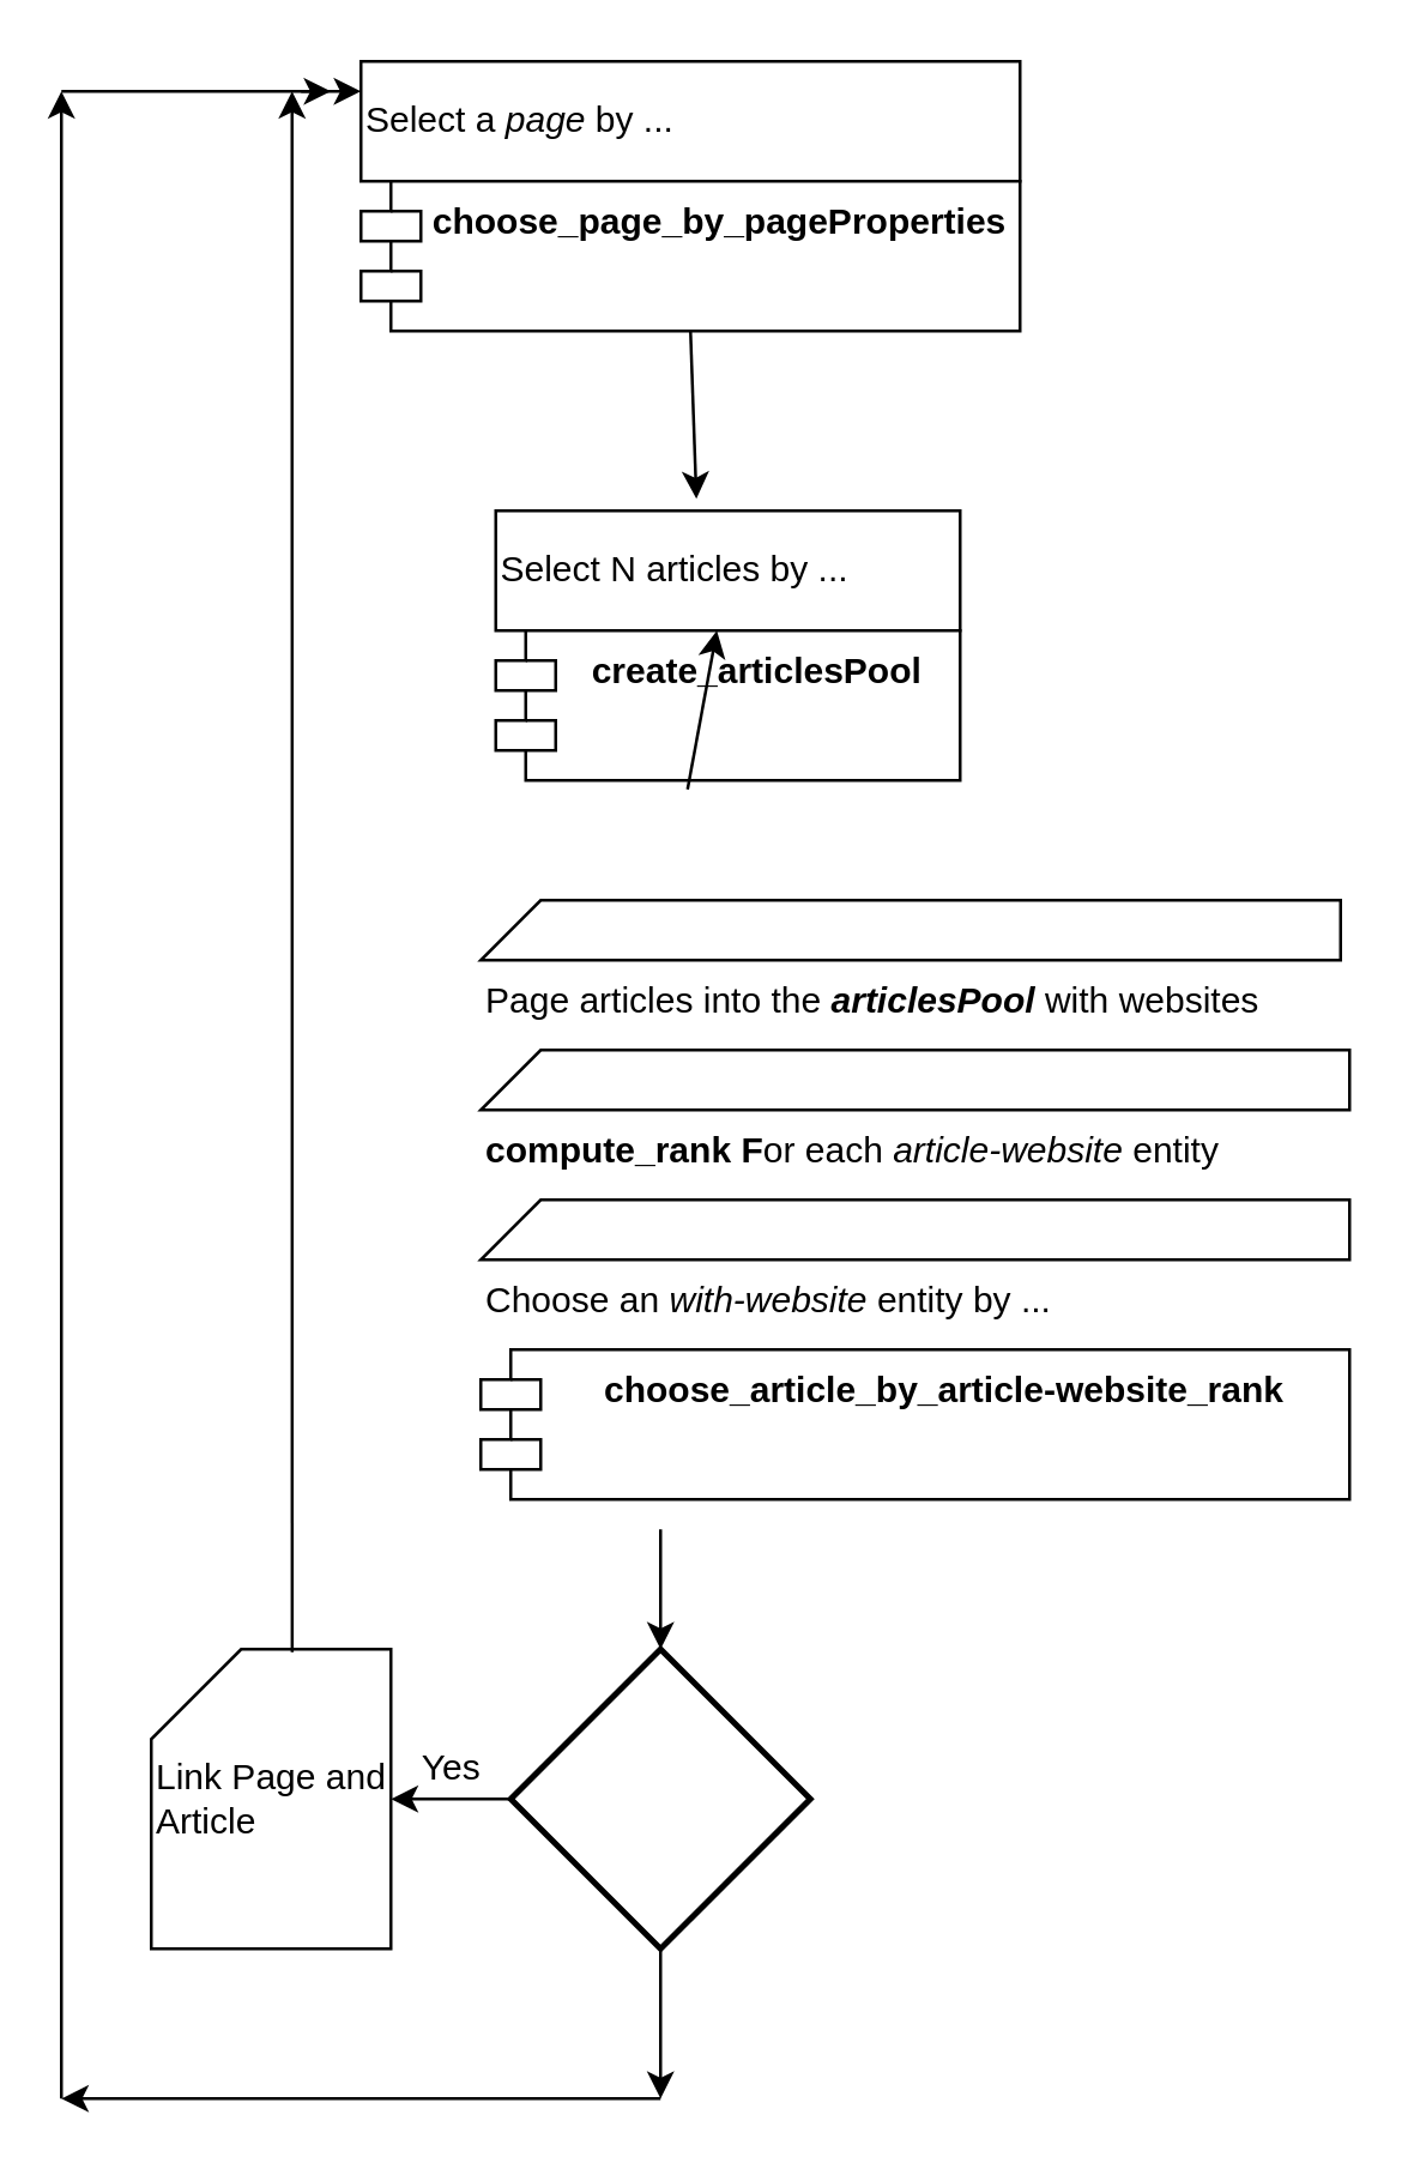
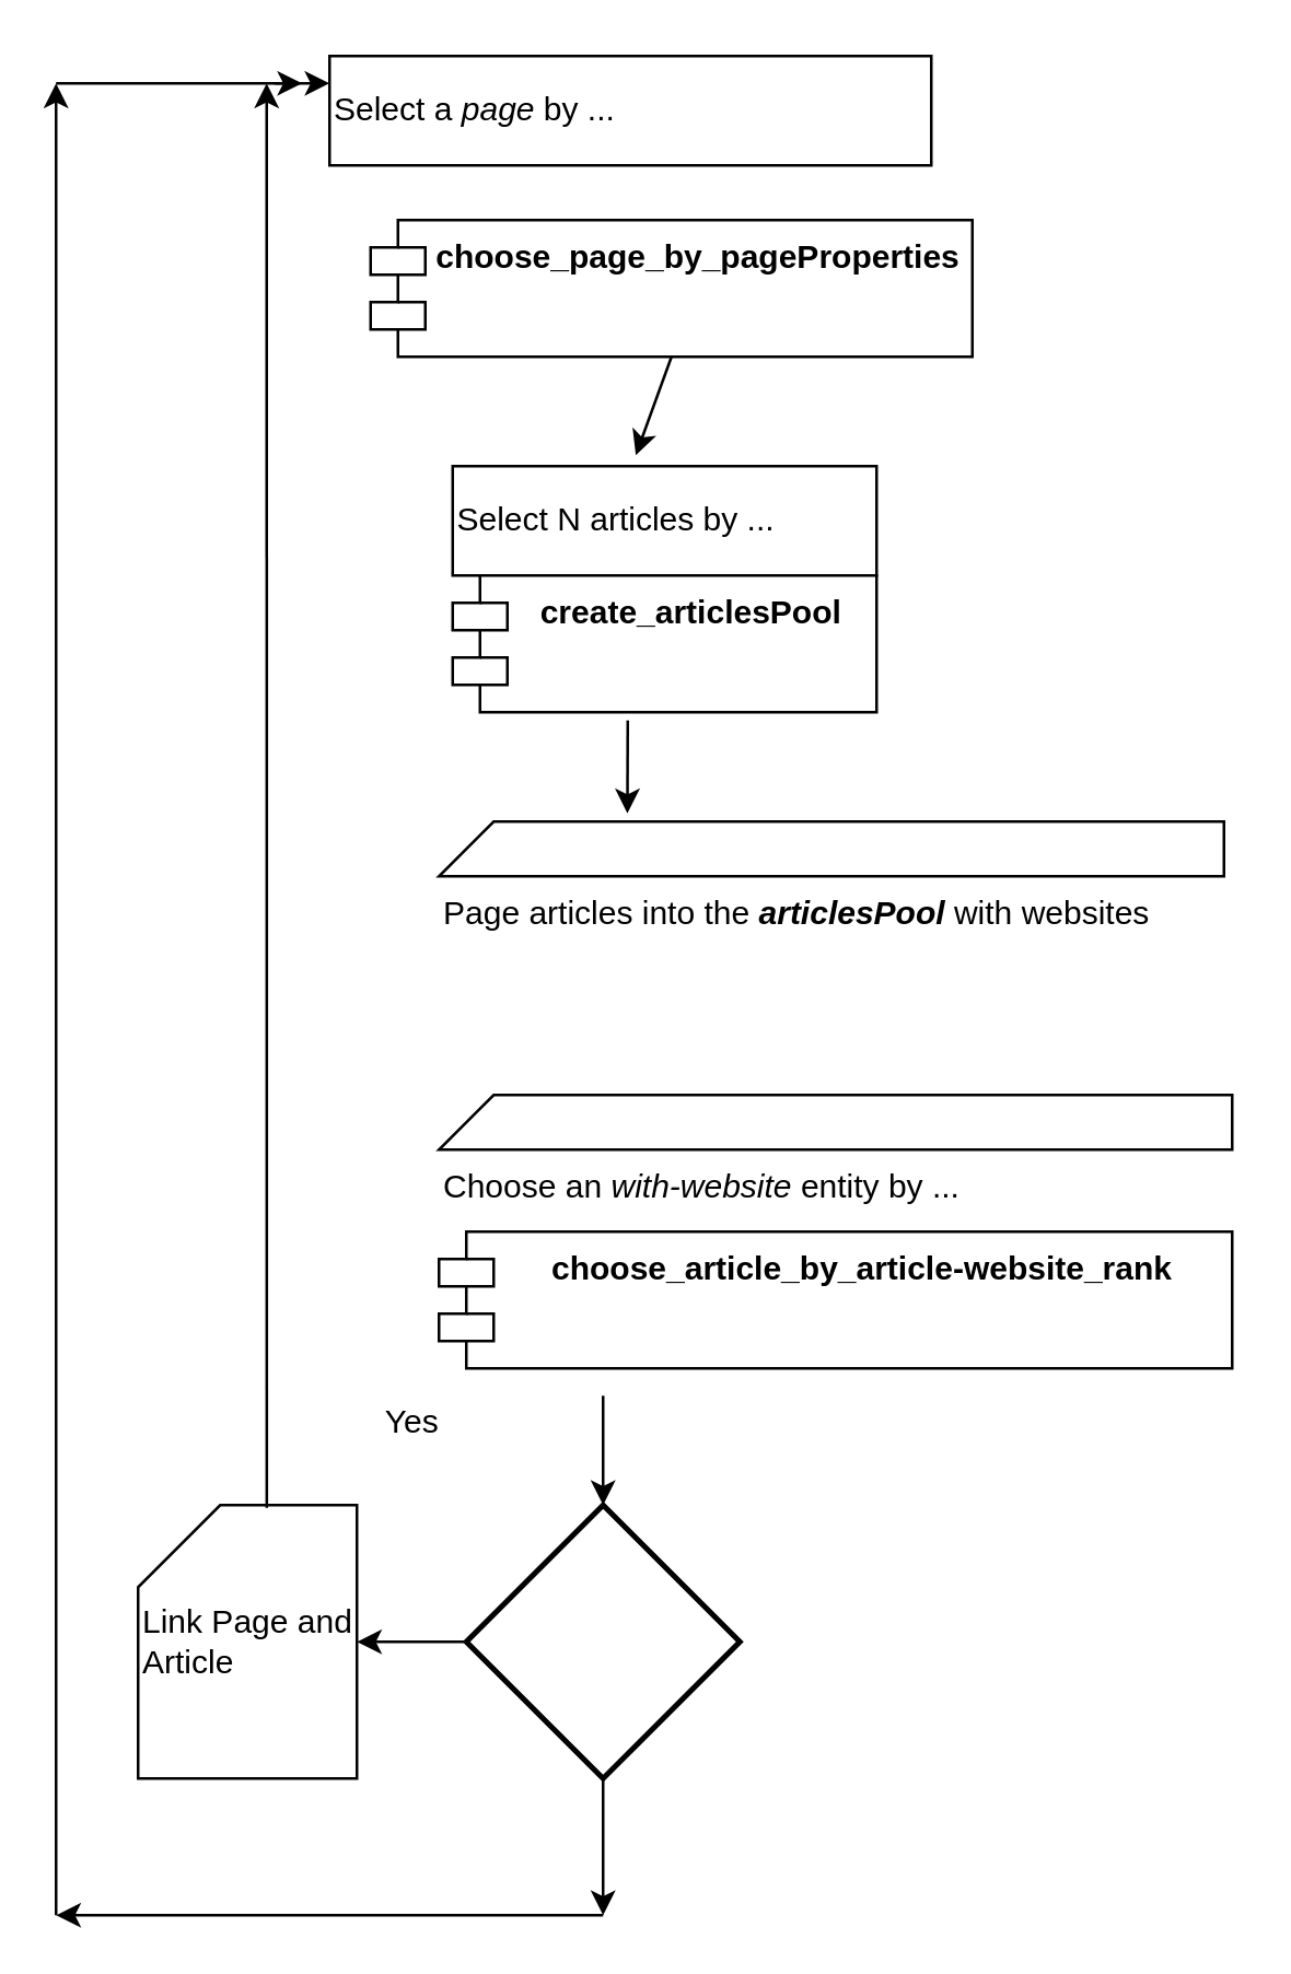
  <mxCell id="0" />
  <mxCell id="1" parent="0" />
  <mxCell id="2" value="Select a &lt;i&gt;page &lt;/i&gt;by ..." style="html=1;align=left;" vertex="1" parent="1"><mxGeometry x="120" y="20" width="220" height="40" as="geometry" /></mxCell>
- <mxCell id="3" value="choose_page_by_pageProperties" style="shape=module;align=left;spacingLeft=20;align=center;verticalAlign=top;fontStyle=1" vertex="1" parent="1"><mxGeometry x="120" y="60" width="220" height="50" as="geometry" /></mxCell>
+ <mxCell id="3" value="choose_page_by_pageProperties" style="shape=module;align=left;spacingLeft=20;align=center;verticalAlign=top;fontStyle=1" vertex="1" parent="1"><mxGeometry x="135" y="80" width="220" height="50" as="geometry" /></mxCell>
  <mxCell id="4" value="Select N articles by ..." style="html=1;align=left;" vertex="1" parent="1"><mxGeometry x="165" y="170" width="155" height="40" as="geometry" /></mxCell>
  <mxCell id="5" value="create_articlesPool" style="shape=module;align=left;spacingLeft=20;align=center;verticalAlign=top;fontStyle=1" vertex="1" parent="1"><mxGeometry x="165" y="210" width="155" height="50" as="geometry" /></mxCell>
  <mxCell id="6" value="" style="group" vertex="1" connectable="0" parent="1"><mxGeometry x="160" y="300" width="290" height="200" as="geometry" /></mxCell>
  <mxCell id="7" value="Page articles into the &lt;b&gt;&lt;i&gt;articlesPool &lt;/i&gt;&lt;/b&gt;with websites" style="verticalLabelPosition=bottom;verticalAlign=top;html=1;shape=card;whiteSpace=wrap;size=20;arcSize=12;align=left;" vertex="1" parent="6"><mxGeometry width="287" height="20" as="geometry" /></mxCell>
- <mxCell id="8" value="&lt;b&gt;compute_rank F&lt;/b&gt;or each &lt;i&gt;article-website&lt;/i&gt; entity" style="verticalLabelPosition=bottom;verticalAlign=top;html=1;shape=card;whiteSpace=wrap;size=20;arcSize=12;align=left;" vertex="1" parent="6"><mxGeometry y="50" width="290" height="20" as="geometry" /></mxCell>
  <mxCell id="9" value="Choose an &lt;i&gt;with-website&lt;/i&gt; entity by ...&amp;nbsp;" style="verticalLabelPosition=bottom;verticalAlign=top;html=1;shape=card;whiteSpace=wrap;size=20;arcSize=12;align=left;" vertex="1" parent="6"><mxGeometry y="100" width="290" height="20" as="geometry" /></mxCell>
  <mxCell id="10" value="choose_article_by_article-website_rank" style="shape=module;align=left;spacingLeft=20;align=center;verticalAlign=top;fontStyle=1" vertex="1" parent="6"><mxGeometry y="150" width="290" height="50" as="geometry" /></mxCell>
  <mxCell id="11" value="" style="endArrow=classic;html=1;exitX=0.5;exitY=1;exitDx=0;exitDy=0;entryX=0.432;entryY=-0.1;entryDx=0;entryDy=0;entryPerimeter=0;" edge="1" parent="1" source="3" target="4"><mxGeometry width="50" height="50" relative="1" as="geometry"><mxPoint x="400" y="230" as="sourcePoint" /><mxPoint x="450" y="180" as="targetPoint" /></mxGeometry></mxCell>
- <mxCell id="12" value="" style="endArrow=classic;html=1;exitX=0.413;exitY=1.06;exitDx=0;exitDy=0;exitPerimeter=0;" edge="1" parent="1" source="5" target="4"><mxGeometry width="50" height="50" relative="1" as="geometry"><mxPoint x="400" y="230" as="sourcePoint" /><mxPoint x="229" y="290" as="targetPoint" /></mxGeometry></mxCell>
+ <mxCell id="12" value="" style="endArrow=classic;html=1;exitX=0.413;exitY=1.06;exitDx=0;exitDy=0;exitPerimeter=0;entryX=0.24;entryY=-0.15;entryDx=0;entryDy=0;entryPerimeter=0;" edge="1" parent="1" source="5" target="7"><mxGeometry width="50" height="50" relative="1" as="geometry"><mxPoint x="400" y="230" as="sourcePoint" /><mxPoint x="229" y="290" as="targetPoint" /></mxGeometry></mxCell>
  <mxCell id="13" value="" style="strokeWidth=2;html=1;shape=mxgraph.flowchart.decision;whiteSpace=wrap;align=left;" vertex="1" parent="1"><mxGeometry x="170" y="550" width="100" height="100" as="geometry" /></mxCell>
  <mxCell id="14" value="" style="endArrow=classic;html=1;entryX=0.5;entryY=0;entryDx=0;entryDy=0;entryPerimeter=0;" edge="1" parent="1" target="13"><mxGeometry width="50" height="50" relative="1" as="geometry"><mxPoint x="220" y="510" as="sourcePoint" /><mxPoint x="450" y="280" as="targetPoint" /></mxGeometry></mxCell>
  <mxCell id="15" value="Link Page and Article" style="shape=card;whiteSpace=wrap;html=1;align=left;" vertex="1" parent="1"><mxGeometry x="50" y="550" width="80" height="100" as="geometry" /></mxCell>
  <mxCell id="16" value="" style="endArrow=classic;html=1;exitX=0;exitY=0.5;exitDx=0;exitDy=0;exitPerimeter=0;entryX=1;entryY=0.5;entryDx=0;entryDy=0;entryPerimeter=0;" edge="1" parent="1" source="13" target="15"><mxGeometry width="50" height="50" relative="1" as="geometry"><mxPoint x="400" y="410" as="sourcePoint" /><mxPoint x="450" y="360" as="targetPoint" /></mxGeometry></mxCell>
  <mxCell id="17" value="" style="endArrow=classic;html=1;exitX=0.588;exitY=0.01;exitDx=0;exitDy=0;exitPerimeter=0;" edge="1" parent="1" source="15"><mxGeometry width="50" height="50" relative="1" as="geometry"><mxPoint x="400" y="410" as="sourcePoint" /><mxPoint x="97" y="30" as="targetPoint" /></mxGeometry></mxCell>
  <mxCell id="18" value="" style="endArrow=classic;html=1;exitX=0.5;exitY=1;exitDx=0;exitDy=0;exitPerimeter=0;" edge="1" parent="1" source="13"><mxGeometry width="50" height="50" relative="1" as="geometry"><mxPoint x="250" y="650" as="sourcePoint" /><mxPoint x="220" y="700" as="targetPoint" /></mxGeometry></mxCell>
  <mxCell id="19" value="" style="endArrow=classic;html=1;" edge="1" parent="1"><mxGeometry width="50" height="50" relative="1" as="geometry"><mxPoint x="20" y="700" as="sourcePoint" /><mxPoint x="20" y="30" as="targetPoint" /></mxGeometry></mxCell>
  <mxCell id="20" value="" style="endArrow=classic;html=1;entryX=0;entryY=0.25;entryDx=0;entryDy=0;" edge="1" parent="1" target="2"><mxGeometry width="50" height="50" relative="1" as="geometry"><mxPoint x="100" y="30" as="sourcePoint" /><mxPoint x="450" y="360" as="targetPoint" /></mxGeometry></mxCell>
  <mxCell id="21" value="" style="endArrow=classic;html=1;" edge="1" parent="1"><mxGeometry width="50" height="50" relative="1" as="geometry"><mxPoint x="220" y="700" as="sourcePoint" /><mxPoint x="20" y="700" as="targetPoint" /></mxGeometry></mxCell>
  <mxCell id="22" value="" style="endArrow=classic;html=1;" edge="1" parent="1"><mxGeometry width="50" height="50" relative="1" as="geometry"><mxPoint x="20" y="30" as="sourcePoint" /><mxPoint x="110" y="30" as="targetPoint" /></mxGeometry></mxCell>
- <mxCell id="23" value="Yes" style="text;html=1;align=center;verticalAlign=middle;resizable=0;points=[];autosize=1;strokeColor=none;" vertex="1" parent="1"><mxGeometry x="130" y="580" width="40" height="20" as="geometry" /></mxCell>
+ <mxCell id="23" value="Yes" style="text;html=1;align=center;verticalAlign=middle;resizable=0;points=[];autosize=1;strokeColor=none;" vertex="1" parent="1"><mxGeometry x="130" y="510" width="40" height="20" as="geometry" /></mxCell>
